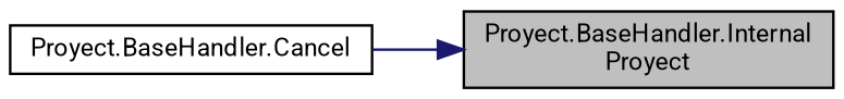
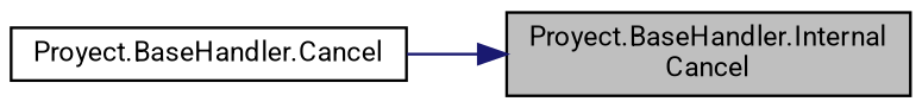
  digraph {
    rankdir=RL
    fontname=Roboto
    node [color=black fontname=Roboto fontsize=10 shape=record style=filled]
-   n1 [fillcolor=grey75 fontcolor=black height=0.2 label="Proyect.BaseHandler.Internal\lProyect" width=0.4]
+   n1 [fillcolor=grey75 fontcolor=black height=0.2 label="Proyect.BaseHandler.Internal\lCancel" width=0.4]
    n2 [fillcolor=white height=0.2 label="Proyect.BaseHandler.Cancel" width=0.4]
    n1 -> n2 [color=midnightblue dir=back fontname=Roboto fontsize=10 labelfontname=Helvetica labelfontsize=10 style=solid]
  }
